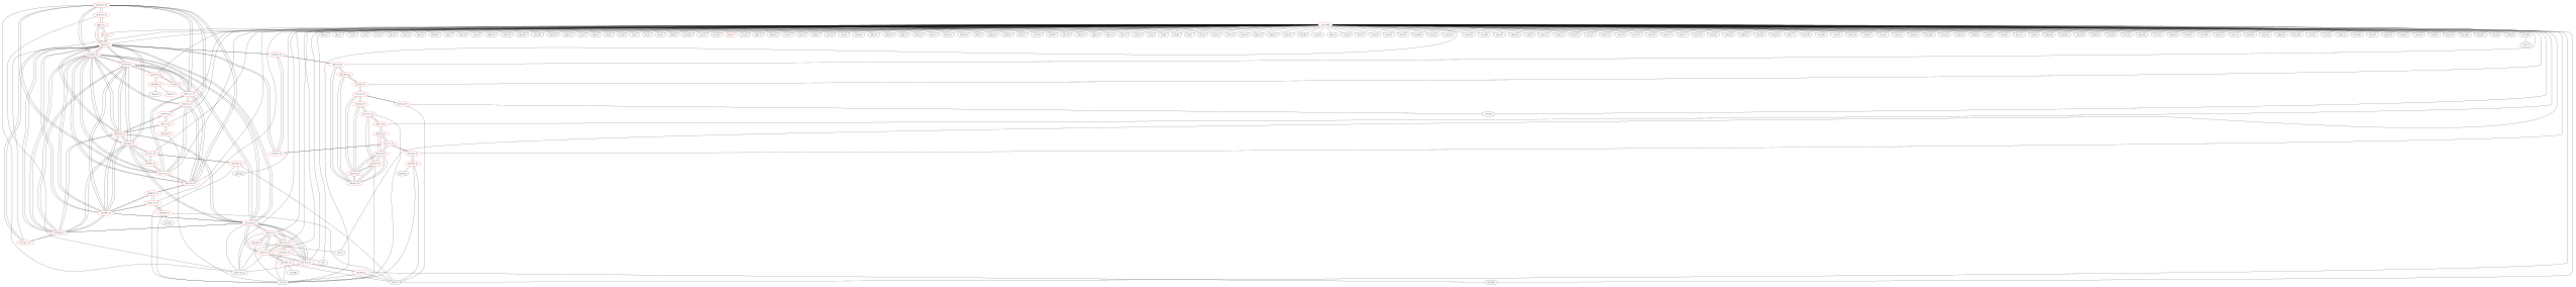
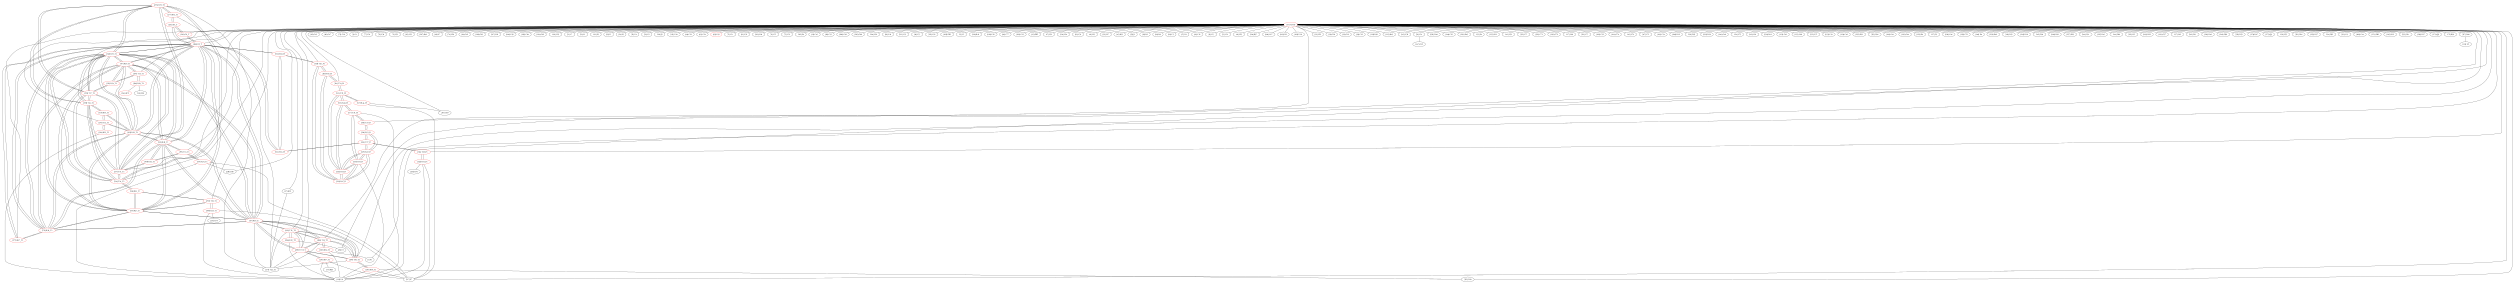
  graph {
    fontname="EB Garamond"
    node [fontname="EB Garamond"]
    edge [fontname="EB Garamond"]
    n1 [color=red label="(276) R35_T2"]
    n2 [color=red label="(277) R52_T1"]
    n3 [label="(275) T22_T1"]
    n4 [color=red label="(296) T14_T1"]
    n5 [color=red label="(297) T15_T1"]
    n6 [color=red label="(299) T17_T1"]
    n7 [color=red label="(298) T16_T1"]
    n8 [color=red label="(312) R35_T1"]
    n9 [color=red label="(282) D1_T"]
    n10 [color=red label="(308) R31_T1"]
    n11 [color=red label="(309) R32_T1"]
    n12 [color=red label="(311) R34_T1"]
    n13 [color=red label="(310) R33_T1"]
    n14 [color=red label="(278) R58_T1"]
    n15 [color=red label="(280) D2_T"]
    n16 [color=red label="(287) R40_T2"]
    n17 [color=red label="(301) R27_T1"]
    n18 [color=red label="(302) R28_T1"]
    n19 [color=red label="(303) R29_T1"]
    n20 [color=red label="(307) R30_T1"]
    n21 [color=red label="(281) C8_T"]
    n22 [color=red label="(292) T10_T1"]
    n23 [color=red label="(293) T11_T1"]
    n24 [color=red label="(295) T13_T1"]
    n25 [color=red label="(294) T12_T1"]
    n26 [color=red label="(279) R57_T1"]
    n27 [color=red label="(321) R51_P1"]
    n28 [color=red label="(330) R50_P1"]
    n29 [color=red label="(288) T18_T2"]
    n30 [color=red label="(289) T19_T2"]
    n31 [color=red label="(290) T20_T2"]
    n32 [color=red label="(291) T21_T2"]
    n33 [color=red label="(315) T27_P1"]
    n34 [color=red label="(328) T26_P1"]
    n35 [color=red label="(283) R36_T2"]
    n36 [color=red label="(284) R37_T2"]
    n37 [color=red label="(285) R38_T2"]
    n38 [color=red label="(286) R39_T2"]
    n39 [color=red label="(300) R23_T1"]
    n40 [color=red label="(305) R24_T1"]
    n41 [color=red label="(304) R25_T1"]
    n42 [color=red label="(306) R26_T1"]
    n43 [color=red label="(327) R49_P1"]
    n44 [color=red label="(316) T28_P1"]
    n45 [color=red label="(324) R53_P1"]
    n46 [color=red label="(329) R47_P1"]
    n47 [color=red label="(320) R46_P1"]
    n48 [label="(1) P1"]
    n49 [label="(112) U8"]
    n50 [label="(274) R80"]
    n51 [label="(217) P7"]
    n52 [label="(252) D24"]
    n53 [label="(28) U5"]
    n54 [label="(271) R79"]
    n55 [label="(238) D30"]
    n56 [label="(218) D15"]
    n57 [color=red label="(265) R73"]
    n58 [color=red label="(313) T23_P1"]
    n59 [color=red label="(323) R48_P1"]
    n60 [color=red label="(326) R43_P1"]
    n61 [color=red label="(314) T24_P1"]
    n62 [color=red label="(319) R44_P1"]
    n63 [color=red label="(317) T25_P1"]
    n64 [color=red label="(325) R45_P1"]
    n65 [label="(253) D29"]
    n66 [color=red label="(318) T29_P1"]
    n67 [color=red label="(322) R52_P1"]
    n68 [label="(264) R70"]
    n69 [color=red label="(331) GND"]
    n70 [label="(82) C65"]
    n71 [label="(80) C47"]
    n72 [label="(73) C10"]
    n73 [label="(2) C6"]
    n74 [label="(77) C26"]
    n75 [label="(78) C36"]
    n76 [label="(79) C39"]
    n77 [label="(85) C55"]
    n78 [label="(207) R61"]
    n79 [label="(68) U7"]
    n80 [label="(76) C28"]
    n81 [label="(84) C62"]
    n82 [label="(188) C85"]
    n83 [label="(187) C81"]
    n84 [label="(186) C83"]
    n85 [label="(185) C84"]
    n86 [label="(194) C82"]
    n87 [label="(190) U13"]
    n88 [label="(31) C7"]
    n89 [label="(29) C8"]
    n90 [label="(191) P5"]
    n91 [label="(25) P2"]
    n92 [label="(24) P3"]
    n93 [label="(22) U4"]
    n94 [label="(30) C9"]
    n95 [label="(209) J2"]
    n96 [label="(195) U14"]
    n97 [label="(64) C21"]
    n98 [label="(65) C24"]
    n99 [color=red label="(83) C63"]
    n100 [label="(71) C14"]
    n101 [label="(81) C51"]
    n102 [label="(189) C86"]
    n103 [label="(74) C27"]
    n104 [label="(75) C29"]
    n105 [label="(202) P6"]
    n106 [label="(91) C45"]
    n107 [label="(90) C35"]
    n108 [label="(206) C89"]
    n109 [label="(205) C88"]
    n110 [label="(204) C90"]
    n111 [label="(88) C41"]
    n112 [label="(211) C95"]
    n113 [label="(86) C53"]
    n114 [label="(212) C91"]
    n115 [label="(102) SW1"]
    n116 [label="(23) U2"]
    n117 [label="(100) R49"]
    n118 [label="(198) C92"]
    n119 [label="(96) C77"]
    n120 [label="(199) C93"]
    n121 [label="(95) SW2"]
    n122 [label="(87) C50"]
    n123 [label="(196) C94"]
    n124 [label="(89) C38"]
    n125 [label="(40) C15"]
    n126 [label="(39) C17"]
    n127 [label="(45) R35"]
    n128 [label="(33) J1"]
    n129 [label="(19) R2"]
    n130 [label="(18) R8"]
    n131 [label="(10) C3"]
    n132 [label="(67) U6"]
    n133 [label="(41) C11"]
    n134 [label="(43) C13"]
    n135 [label="(55) C18"]
    n136 [label="(60) C23"]
    n137 [label="(106) R37"]
    n138 [label="(104) C67"]
    n139 [label="(105) D2"]
    n140 [label="(109) U10"]
    n141 [label="(38) C16"]
    n142 [label="(37) R29"]
    n143 [label="(59) C22"]
    n144 [label="(58) C20"]
    n145 [label="(58) C19"]
    n146 [label="(56) C12"]
    n147 [label="(119) R50"]
    n148 [label="(115) R43"]
    n149 [label="(143) C30"]
    n150 [label="(257) D48"]
    n151 [label="(147) C52"]
    n152 [label="(231) D46"]
    n153 [label="(144) C25"]
    n154 [label="(256) D43"]
    n155 [label="(135) P4"]
    n156 [label="(133) U11"]
    n157 [label="(141) C31"]
    n158 [label="(132) C72"]
    n159 [label="(131) C71"]
    n160 [label="(130) C79"]
    n161 [label="(117) C68"]
    n162 [label="(121) C75"]
    n163 [label="(142) C32"]
    n164 [label="(164) C76"]
    n165 [label="(165) C74"]
    n166 [label="(167) C78"]
    n167 [label="(145) C34"]
    n168 [label="(260) D12"]
    n169 [label="(258) D53"]
    n170 [label="(259) D58"]
    n171 [label="(146) C40"]
    n172 [label="(124) C73"]
    n173 [label="(169) C80"]
    n174 [label="(234) D61"]
    n175 [label="(151) C61"]
    n176 [label="(155) C48"]
    n177 [label="(152) C57"]
    n178 [label="(153) C54"]
    n179 [label="(154) C49"]
    n180 [label="(232) D51"]
    n181 [label="(233) D56"]
    n182 [label="(149) C66"]
    n183 [label="(150) C64"]
    n184 [label="(129) D6"]
    n185 [label="(127) D5"]
    n186 [label="(126) C46"]
    n187 [label="(139) C70"]
    n188 [label="(140) D4"]
    n189 [label="(250) D60"]
    n190 [label="(249) D55"]
    n191 [label="(243) D10"]
    n192 [label="(242) D54"]
    n193 [label="(248) D50"]
    n194 [label="(237) D25"]
    n195 [label="(246) D34"]
    n196 [label="(247) D45"]
    n197 [label="(244) D18"]
    n198 [label="(192) C87"]
    n199 [label="(245) D22"]
    n200 [label="(156) C37"]
    n201 [label="(157) C42"]
    n202 [label="(261) D19"]
    n203 [label="(241) D49"]
    n204 [label="(240) D38"]
    n205 [label="(239) D33"]
    n206 [label="(174) R47"]
    n207 [label="(173) Q1"]
    n208 [label="(158) C33"]
    n209 [label="(251) D16"]
    n210 [label="(255) D37"]
    n211 [label="(254) D32"]
    n212 [label="(159) C43"]
    n213 [label="(160) C44"]
    n214 [label="(176) FB2"]
    n215 [label="(163) U12"]
    n216 [label="(235) D14"]
    n217 [label="(236) D17"]
    n218 [label="(171) Q2"]
    n219 [label="(172) R58"]
    n220 [label="(113) U9"]
    n1 -- n2
    n1 -- n3
    n1 -- n4
    n1 -- n5
    n1 -- n6
    n1 -- n7
    n1 -- n8
    n2 -- n1
    n2 -- n3
    n2 -- n9
    n4 -- n1
    n4 -- n5
    n4 -- n6
    n4 -- n7
    n4 -- n8
    n4 -- n10
    n5 -- n1
    n5 -- n4
    n5 -- n6
    n5 -- n7
    n5 -- n8
    n5 -- n11
    n6 -- n1
    n6 -- n4
    n6 -- n5
    n6 -- n7
    n6 -- n8
    n6 -- n12
    n7 -- n1
    n7 -- n4
    n7 -- n5
    n7 -- n6
    n7 -- n8
    n7 -- n13
    n8 -- n1
    n8 -- n4
    n8 -- n5
    n8 -- n6
    n8 -- n7
    n8 -- n14
    n8 -- n15
    n8 -- n16
    n8 -- n17
    n8 -- n18
    n8 -- n19
    n8 -- n20
    n9 -- n2
    n9 -- n15
    n9 -- n21
    n10 -- n4
    n10 -- n17
    n10 -- n22
    n11 -- n5
    n11 -- n18
    n11 -- n23
    n12 -- n6
    n12 -- n20
    n12 -- n24
    n13 -- n7
    n13 -- n19
    n13 -- n25
    n14 -- n8
    n14 -- n15
    n14 -- n16
    n14 -- n17
    n14 -- n18
    n14 -- n19
    n14 -- n20
    n14 -- n26
    n15 -- n8
    n15 -- n9
    n15 -- n14
    n15 -- n16
    n15 -- n17
    n15 -- n18
    n15 -- n19
    n15 -- n20
    n15 -- n21
    n15 -- n26
    n15 -- n27
    n15 -- n28
    n16 -- n3
    n16 -- n8
    n16 -- n14
    n16 -- n15
    n16 -- n17
    n16 -- n18
    n16 -- n19
    n16 -- n20
    n16 -- n29
    n16 -- n30
    n16 -- n31
    n16 -- n32
    n17 -- n8
    n17 -- n10
    n17 -- n14
    n17 -- n15
    n17 -- n16
    n17 -- n18
    n17 -- n19
    n17 -- n20
    n17 -- n22
    n18 -- n8
    n18 -- n11
    n18 -- n14
    n18 -- n15
    n18 -- n16
    n18 -- n17
    n18 -- n19
    n18 -- n20
    n18 -- n23
    n19 -- n8
    n19 -- n13
    n19 -- n14
    n19 -- n15
    n19 -- n16
    n19 -- n17
    n19 -- n18
    n19 -- n20
    n19 -- n25
    n20 -- n8
    n20 -- n12
    n20 -- n14
    n20 -- n15
    n20 -- n16
    n20 -- n17
    n20 -- n18
    n20 -- n19
    n20 -- n24
    n21 -- n9
    n21 -- n15
    n22 -- n10
    n22 -- n17
    n22 -- n39
    n23 -- n11
    n23 -- n18
    n23 -- n40
    n24 -- n12
    n24 -- n20
    n24 -- n42
    n25 -- n13
    n25 -- n19
    n25 -- n41
    n26 -- n14
    n26 -- n15
    n27 -- n15
    n27 -- n28
    n27 -- n33
    n28 -- n15
    n28 -- n27
    n28 -- n34
    n29 -- n3
    n29 -- n16
    n29 -- n30
    n29 -- n31
    n29 -- n32
    n29 -- n35
    n30 -- n3
    n30 -- n16
    n30 -- n29
    n30 -- n31
    n30 -- n32
    n30 -- n36
    n31 -- n3
    n31 -- n16
    n31 -- n29
    n31 -- n30
    n31 -- n32
    n31 -- n37
    n32 -- n3
    n32 -- n16
    n32 -- n29
    n32 -- n30
    n32 -- n31
    n32 -- n38
    n33 -- n27
    n33 -- n43
    n33 -- n44
    n33 -- n45
    n34 -- n28
    n34 -- n46
    n34 -- n47
    n35 -- n29
    n35 -- n48
    n35 -- n49
    n36 -- n30
    n36 -- n49
    n36 -- n50
    n36 -- n51
    n37 -- n31
    n37 -- n49
    n37 -- n51
    n37 -- n52
    n38 -- n32
    n38 -- n49
    n38 -- n53
    n39 -- n22
    n39 -- n49
    n39 -- n51
    n39 -- n54
    n40 -- n23
    n40 -- n49
    n40 -- n51
    n40 -- n55
    n41 -- n25
    n41 -- n49
    n42 -- n24
    n42 -- n56
    n42 -- n57
    n43 -- n33
    n43 -- n45
    n43 -- n46
    n43 -- n60
    n43 -- n64
    n44 -- n33
    n44 -- n67
    n45 -- n33
    n45 -- n43
    n45 -- n66
    n46 -- n34
    n46 -- n43
    n46 -- n47
    n46 -- n60
    n46 -- n64
    n47 -- n34
    n47 -- n46
    n47 -- n61
    n58 -- n59
    n58 -- n60
    n58 -- n61
    n58 -- n62
    n59 -- n58
    n59 -- n60
    n59 -- n63
    n60 -- n43
    n60 -- n46
    n60 -- n58
    n60 -- n59
    n60 -- n64
    n61 -- n47
    n61 -- n58
    n62 -- n51
    n62 -- n58
    n62 -- n65
    n63 -- n49
    n63 -- n59
    n63 -- n64
    n63 -- n66
    n64 -- n43
    n64 -- n46
    n64 -- n49
    n64 -- n60
    n64 -- n63
    n66 -- n45
    n66 -- n63
    n67 -- n44
    n67 -- n49
    n67 -- n51
    n67 -- n68
-   n69 -- n3
+   n142 -- n3
    n69 -- n4
    n69 -- n5
    n69 -- n6
    n69 -- n15
    n69 -- n21
    n69 -- n22
    n69 -- n23
    n69 -- n24
    n69 -- n25
    n69 -- n26
    n69 -- n29
    n69 -- n30
    n69 -- n31
    n69 -- n32
    n69 -- n34
    n69 -- n44
    n69 -- n48
    n69 -- n49
    n69 -- n51
    n69 -- n52
    n69 -- n53
    n69 -- n55
    n69 -- n61
    n69 -- n65
    n69 -- n66
    n69 -- n70
    n69 -- n71
    n69 -- n72
    n69 -- n73
    n69 -- n74
    n69 -- n75
    n69 -- n76
    n69 -- n77
    n69 -- n78
    n69 -- n79
    n69 -- n80
    n69 -- n81
    n69 -- n82
    n69 -- n83
    n69 -- n84
    n69 -- n85
    n69 -- n86
    n69 -- n87
    n69 -- n88
    n69 -- n89
    n69 -- n90
    n69 -- n91
    n69 -- n92
    n69 -- n93
    n69 -- n94
    n69 -- n95
    n69 -- n96
    n69 -- n97
    n69 -- n98
    n69 -- n99
    n69 -- n100
    n69 -- n101
    n69 -- n102
    n69 -- n103
    n69 -- n104
    n69 -- n105
    n69 -- n106
    n69 -- n107
    n69 -- n108
    n69 -- n109
    n69 -- n110
    n69 -- n111
    n69 -- n112
    n69 -- n113
    n69 -- n114
    n69 -- n115
    n69 -- n116
    n69 -- n117
    n69 -- n118
    n69 -- n119
    n69 -- n120
    n69 -- n121
    n69 -- n122
    n69 -- n123
    n69 -- n124
    n69 -- n125
    n69 -- n126
    n69 -- n127
    n69 -- n128
    n69 -- n129
    n69 -- n130
    n69 -- n131
    n69 -- n132
    n69 -- n133
    n69 -- n134
    n69 -- n135
    n69 -- n136
    n69 -- n137
    n69 -- n138
    n69 -- n139
    n69 -- n140
    n69 -- n141
    n69 -- n142
    n69 -- n143
    n69 -- n144
    n69 -- n145
    n69 -- n146
    n69 -- n147
    n69 -- n148
    n69 -- n149
    n69 -- n150
-   n69 -- n151
+   n141 -- n151
    n69 -- n152
    n69 -- n153
    n69 -- n154
    n69 -- n155
    n69 -- n156
    n69 -- n157
    n69 -- n158
    n69 -- n159
    n69 -- n160
    n69 -- n161
    n69 -- n162
    n69 -- n163
    n69 -- n164
    n69 -- n165
    n69 -- n166
    n69 -- n167
    n69 -- n168
    n69 -- n169
    n69 -- n170
    n69 -- n171
    n69 -- n172
    n69 -- n173
    n69 -- n174
    n69 -- n175
    n69 -- n176
    n69 -- n177
    n69 -- n178
    n69 -- n179
    n69 -- n180
    n69 -- n181
    n69 -- n182
    n69 -- n183
    n69 -- n184
    n69 -- n185
    n69 -- n186
    n69 -- n187
    n69 -- n188
    n69 -- n189
    n69 -- n190
    n69 -- n191
    n69 -- n192
    n69 -- n193
    n69 -- n194
    n69 -- n195
    n69 -- n196
    n69 -- n197
    n69 -- n198
    n69 -- n199
    n69 -- n200
    n69 -- n201
    n69 -- n202
    n69 -- n203
    n69 -- n204
    n69 -- n205
    n69 -- n206
    n69 -- n207
    n69 -- n208
    n69 -- n209
    n69 -- n210
    n69 -- n211
    n69 -- n212
    n69 -- n213
    n69 -- n214
    n69 -- n215
    n69 -- n216
    n69 -- n217
    n69 -- n218
    n69 -- n219
    n150 -- n220
  }
